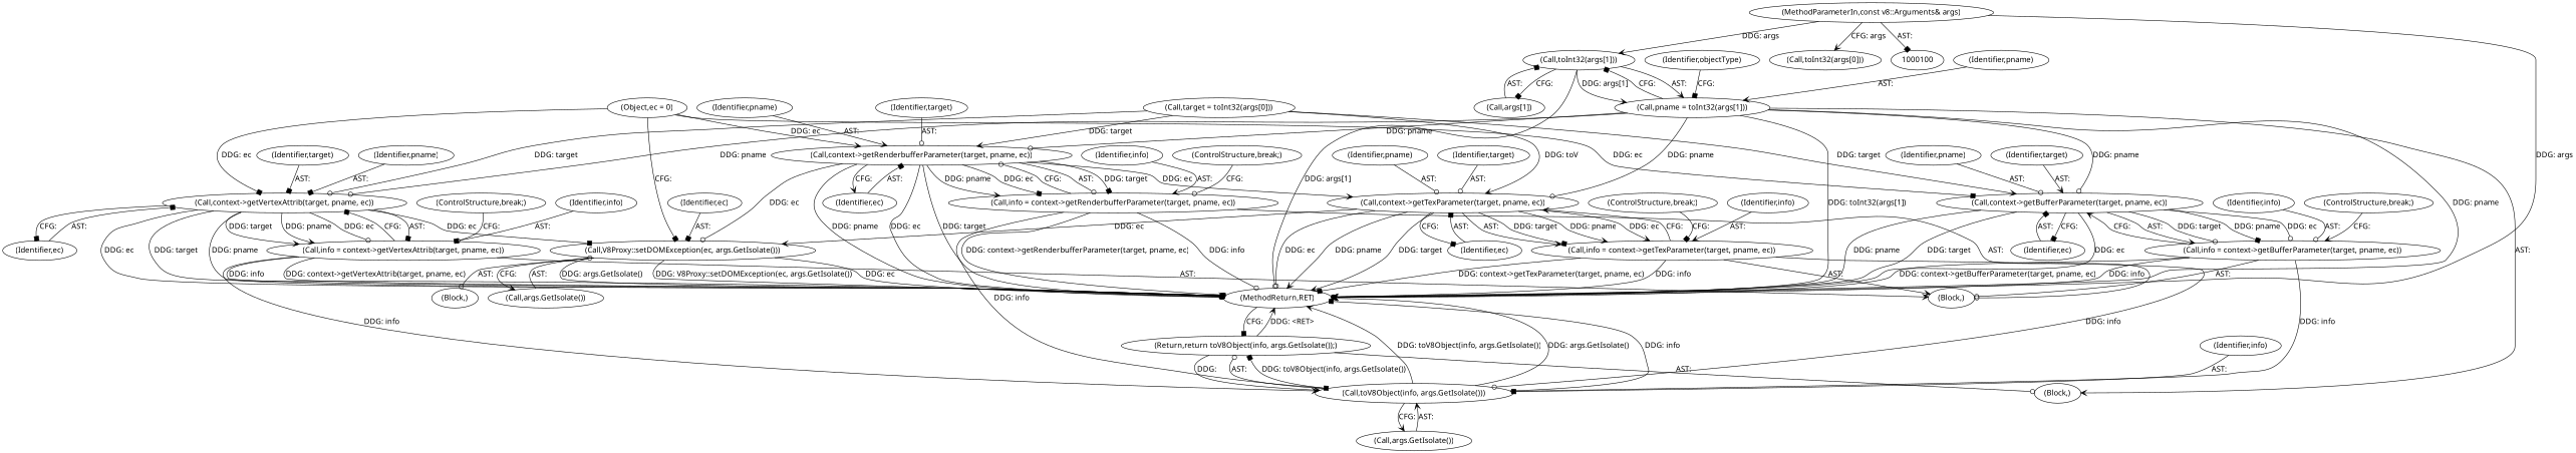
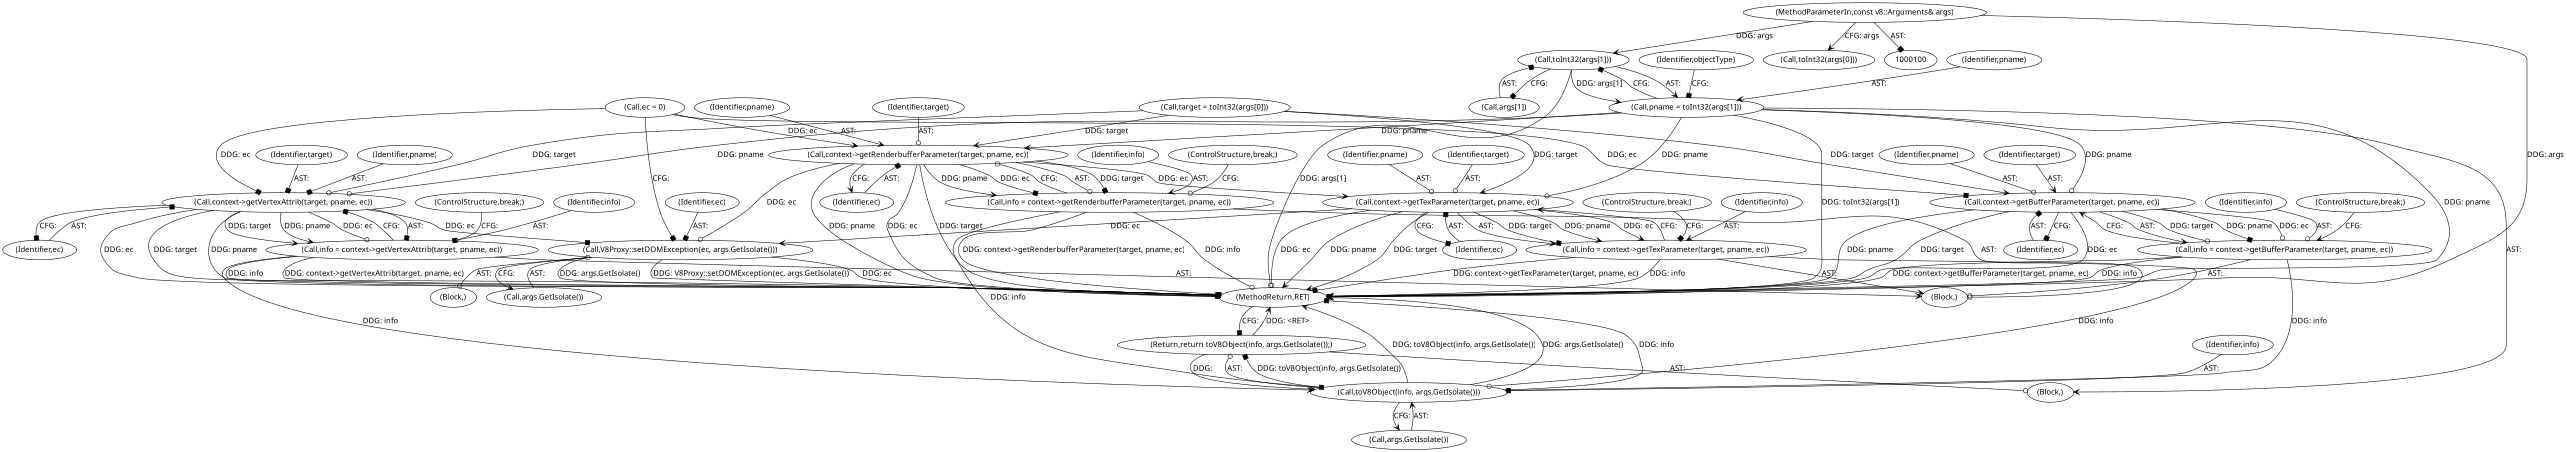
  digraph {
    fontname="Noto Sans"
    node [fontname="Noto Sans"]
    edge [arrowhead=vee fontname="Noto Sans"]
    n1 [label="(Call,toInt32(args[1]))"]
    n2 [label="(Call,pname = toInt32(args[1]))"]
    n3 [label="(Call,args[1])"]
    n4 [label="(MethodReturn,RET)"]
    n5 [label="(Call,context->getBufferParameter(target, pname, ec))"]
    n6 [label="(Call,context->getRenderbufferParameter(target, pname, ec))"]
    n7 [label="(Call,context->getTexParameter(target, pname, ec))"]
    n8 [label="(Call,context->getVertexAttrib(target, pname, ec))"]
    n9 [label="(Block,)"]
    n10 [label="(Return,return toV8Object(info, args.GetIsolate());)"]
    n11 [label="(MethodParameterIn,const v8::Arguments& args)"]
    n12 [label="(Call,toInt32(args[0]))"]
    1000100
    n14 [label="(Call,info = context->getBufferParameter(target, pname, ec))"]
    n15 [label="(Identifier,ec)"]
    n16 [label="(Call,V8Proxy::setDOMException(ec, args.GetIsolate()))"]
    n17 [label="(Call,info = context->getRenderbufferParameter(target, pname, ec))"]
    n18 [label="(Identifier,ec)"]
    n19 [label="(Call,info = context->getTexParameter(target, pname, ec))"]
    n20 [label="(Identifier,ec)"]
    n21 [label="(Call,info = context->getVertexAttrib(target, pname, ec))"]
    n22 [label="(Identifier,ec)"]
    n23 [label="(Call,toV8Object(info, args.GetIsolate()))"]
    n24 [label="(Block,)"]
    n25 [label="(Block,)"]
    n26 [label="(Call,args.GetIsolate())"]
    n27 [label="(Call,args.GetIsolate())"]
    n28 [label="(Identifier,target)"]
    n29 [label="(Identifier,pname)"]
    n30 [label="(Identifier,ec)"]
    n31 [label="(Identifier,pname)"]
    n32 [label="(Identifier,pname)"]
    n33 [label="(Identifier,info)"]
    n34 [label="(ControlStructure,break;)"]
    n35 [label="(Identifier,target)"]
    n36 [label="(Identifier,info)"]
    n37 [label="(Identifier,info)"]
    n38 [label="(Identifier,objectType)"]
    n39 [label="(Identifier,info)"]
    n40 [label="(ControlStructure,break;)"]
    n41 [label="(Identifier,info)"]
    n42 [label="(Identifier,pname)"]
    n43 [label="(ControlStructure,break;)"]
    n44 [label="(Identifier,pname)"]
-   n45 [label="(Object,ec = 0)"]
+   n45 [label="(Call,ec = 0)"]
    n46 [label="(ControlStructure,break;)"]
    n47 [label="(Identifier,target)"]
    n48 [label="(Identifier,target)"]
    n49 [label="(Call,target = toInt32(args[0]))"]
    n1 -> n2 [label="AST: "]
    n1 -> n2 [label="DDG: args[1]"]
    n1 -> n3 [arrowhead=box label="CFG: "]
    n1 -> n4 [arrowhead=odot label="DDG: args[1]"]
    n2 -> n1 [arrowhead=box label="CFG: "]
    n2 -> n4 [label="DDG: toInt32(args[1])"]
    n2 -> n4 [label="DDG: pname"]
    n2 -> n5 [arrowhead=odot label="DDG: pname"]
-   n2 -> n6 [arrowhead=odot label="DDG: pname"]
+   n2 -> n6 [label="DDG: pname"]
    n2 -> n7 [arrowhead=odot label="DDG: pname"]
    n2 -> n8 [arrowhead=odot label="DDG: pname"]
    n2 -> n9 [label="AST: "]
    n3 -> n1 [arrowhead=box label="AST: "]
    n4 -> n10 [arrowhead=box label="CFG: "]
    n5 -> n4 [label="DDG: target"]
    n5 -> n4 [arrowhead=odot label="DDG: ec"]
    n5 -> n4 [arrowhead=box label="DDG: pname"]
    n5 -> n14 [label="AST: "]
    n5 -> n14 [arrowhead=odot label="DDG: target"]
    n5 -> n14 [arrowhead=box label="DDG: pname"]
    n5 -> n14 [arrowhead=odot label="DDG: ec"]
    n5 -> n15 [arrowhead=box label="CFG: "]
    n6 -> n4 [arrowhead=odot label="DDG: pname"]
    n6 -> n4 [arrowhead=box label="DDG: ec"]
    n6 -> n4 [arrowhead=odot label="DDG: target"]
    n6 -> n7 [label="DDG: ec"]
    n6 -> n16 [arrowhead=odot label="DDG: ec"]
    n6 -> n17 [arrowhead=odot label="AST: "]
    n6 -> n17 [arrowhead=box label="DDG: target"]
    n6 -> n17 [label="DDG: pname"]
    n6 -> n17 [arrowhead=box label="DDG: ec"]
    n6 -> n18 [label="CFG: "]
    n7 -> n4 [arrowhead=odot label="DDG: ec"]
    n7 -> n4 [label="DDG: pname"]
    n7 -> n4 [label="DDG: target"]
    n7 -> n16 [label="DDG: ec"]
    n7 -> n19 [label="AST: "]
    n7 -> n19 [arrowhead=box label="DDG: target"]
    n7 -> n19 [label="DDG: pname"]
    n7 -> n19 [label="DDG: ec"]
    n7 -> n20 [arrowhead=box label="CFG: "]
    n8 -> n4 [arrowhead=box label="DDG: ec"]
    n8 -> n4 [label="DDG: target"]
    n8 -> n4 [arrowhead=box label="DDG: pname"]
    n8 -> n16 [arrowhead=box label="DDG: ec"]
    n8 -> n21 [arrowhead=box label="AST: "]
    n8 -> n21 [label="DDG: target"]
    n8 -> n21 [label="DDG: pname"]
    n8 -> n21 [arrowhead=odot label="DDG: ec"]
    n8 -> n22 [arrowhead=box label="CFG: "]
    n10 -> n4 [label="DDG: <RET>"]
    n10 -> n9 [arrowhead=odot label="AST: "]
    n10 -> n23 [label="DDG: "]
    n11 -> n1 [label="DDG: args"]
    n11 -> n4 [arrowhead=odot label="DDG: args"]
    n11 -> n12 [label="CFG: args"]
    n11 -> 1000100 [arrowhead=box label="AST: "]
    n14 -> n4 [arrowhead=box label="DDG: context->getBufferParameter(target, pname, ec)"]
    n14 -> n4 [label="DDG: info"]
    n14 -> n5 [label="CFG: "]
    n14 -> n23 [arrowhead=odot label="DDG: info"]
    n14 -> n24 [arrowhead=odot label="AST: "]
    n15 -> n5 [arrowhead=box label="AST: "]
    n16 -> n4 [arrowhead=odot label="DDG: args.GetIsolate()"]
    n16 -> n4 [arrowhead=box label="DDG: V8Proxy::setDOMException(ec, args.GetIsolate())"]
    n16 -> n4 [arrowhead=odot label="DDG: ec"]
    n16 -> n25 [arrowhead=odot label="AST: "]
    n16 -> n26 [label="CFG: "]
    n17 -> n4 [arrowhead=odot label="DDG: context->getRenderbufferParameter(target, pname, ec)"]
    n17 -> n4 [arrowhead=odot label="DDG: info"]
    n17 -> n6 [arrowhead=odot label="CFG: "]
    n17 -> n23 [arrowhead=box label="DDG: info"]
    n17 -> n24 [arrowhead=odot label="AST: "]
    n18 -> n6 [arrowhead=box label="AST: "]
    n19 -> n4 [arrowhead=box label="DDG: context->getTexParameter(target, pname, ec)"]
    n19 -> n4 [label="DDG: info"]
    n19 -> n7 [label="CFG: "]
    n19 -> n23 [arrowhead=odot label="DDG: info"]
    n19 -> n24 [label="AST: "]
    n20 -> n7 [arrowhead=box label="AST: "]
    n21 -> n4 [arrowhead=box label="DDG: info"]
    n21 -> n4 [arrowhead=odot label="DDG: context->getVertexAttrib(target, pname, ec)"]
    n21 -> n8 [arrowhead=box label="CFG: "]
    n21 -> n23 [label="DDG: info"]
    n21 -> n24 [label="AST: "]
    n22 -> n8 [arrowhead=box label="AST: "]
    n23 -> n4 [label="DDG: toV8Object(info, args.GetIsolate())"]
    n23 -> n4 [label="DDG: args.GetIsolate()"]
    n23 -> n4 [arrowhead=box label="DDG: info"]
    n23 -> n10 [arrowhead=odot label="AST: "]
    n23 -> n10 [arrowhead=box label="DDG: toV8Object(info, args.GetIsolate())"]
    n23 -> n27 [label="CFG: "]
    n26 -> n16 [arrowhead=odot label="AST: "]
    n27 -> n23 [label="AST: "]
    n28 -> n8 [arrowhead=box label="AST: "]
    n29 -> n6 [label="AST: "]
    n30 -> n16 [arrowhead=box label="AST: "]
    n31 -> n5 [arrowhead=odot label="AST: "]
    n32 -> n8 [arrowhead=box label="AST: "]
    n33 -> n14 [arrowhead=odot label="AST: "]
    n34 -> n19 [arrowhead=box label="CFG: "]
    n35 -> n5 [label="AST: "]
    n36 -> n19 [label="AST: "]
    n37 -> n21 [arrowhead=box label="AST: "]
    n38 -> n2 [arrowhead=box label="CFG: "]
    n39 -> n17 [label="AST: "]
    n40 -> n21 [arrowhead=odot label="CFG: "]
    n41 -> n23 [arrowhead=box label="AST: "]
    n42 -> n2 [label="AST: "]
    n43 -> n17 [arrowhead=odot label="CFG: "]
    n44 -> n7 [arrowhead=odot label="AST: "]
    n45 -> n5 [arrowhead=box label="DDG: ec"]
    n45 -> n6 [label="DDG: ec"]
    n45 -> n8 [arrowhead=box label="DDG: ec"]
    n45 -> n16 [arrowhead=box label="CFG: "]
    n46 -> n14 [label="CFG: "]
    n47 -> n6 [arrowhead=odot label="AST: "]
    n48 -> n7 [arrowhead=odot label="AST: "]
    n49 -> n5 [label="DDG: target"]
    n49 -> n6 [label="DDG: target"]
-   n49 -> n7 [label="DDG: toV"]
+   n49 -> n7 [label="DDG: target"]
    n49 -> n8 [arrowhead=odot label="DDG: target"]
  }
